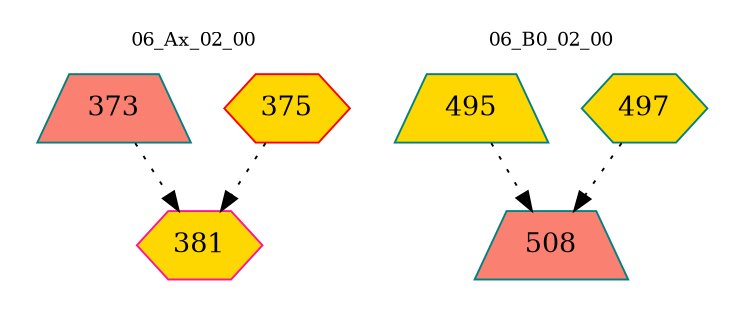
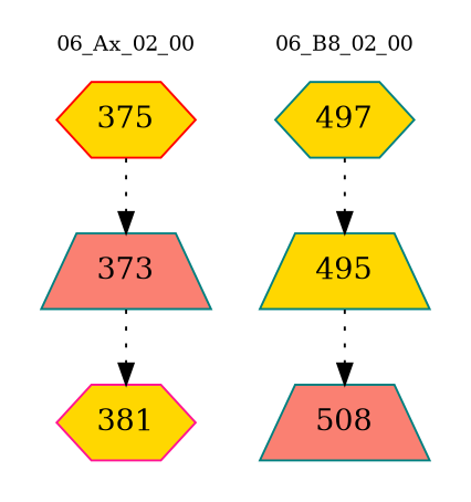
  digraph {
    node [color=teal fillcolor=gold shape=hexagon style=filled]
    edge [color=black style=dotted]
    n1 [color=red label=375]
    n2 [fillcolor=salmon label=373 shape=trapezium]
    n3 [color=deeppink label=381]
    n4 [label=497]
    n5 [label=495 shape=trapezium]
    n6 [fillcolor=salmon label=508 shape=trapezium]
    subgraph cluster_1 {
      color=white
      fontsize=10
      label="06_Ax_02_00"
      n1
      n2
      n3
    }
    subgraph cluster_2 {
      color=white
      fontsize=10
-     label="06_B0_02_00"
+     label="06_B8_02_00"
      n4
      n5
      n6
    }
-   n1 -> n3
+   n1 -> n2
    n2 -> n3
-   n4 -> n6
+   n4 -> n5
    n5 -> n6
  }
